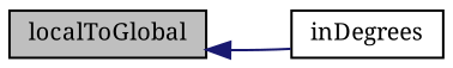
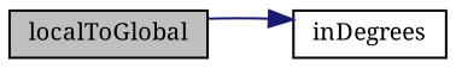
  digraph {
    rankdir=LR
    fontname="Noto Serif"
    node [color=black fontname="Noto Serif" fontsize=10 shape=record]
    n1 [fillcolor=grey75 fontcolor=black height=0.2 label=localToGlobal style=filled width=0.4]
    n2 [height=0.2 label=inDegrees width=0.4]
-   n1 -> n2 [color=midnightblue dir=back fontname="Noto Serif" fontsize=10 labelfontname=FreeSans labelfontsize=10 style=solid]
+   n2 -> n1 [color=midnightblue dir=back fontname="Noto Serif" fontsize=10 labelfontname=FreeSans labelfontsize=10 style=solid]
  }
